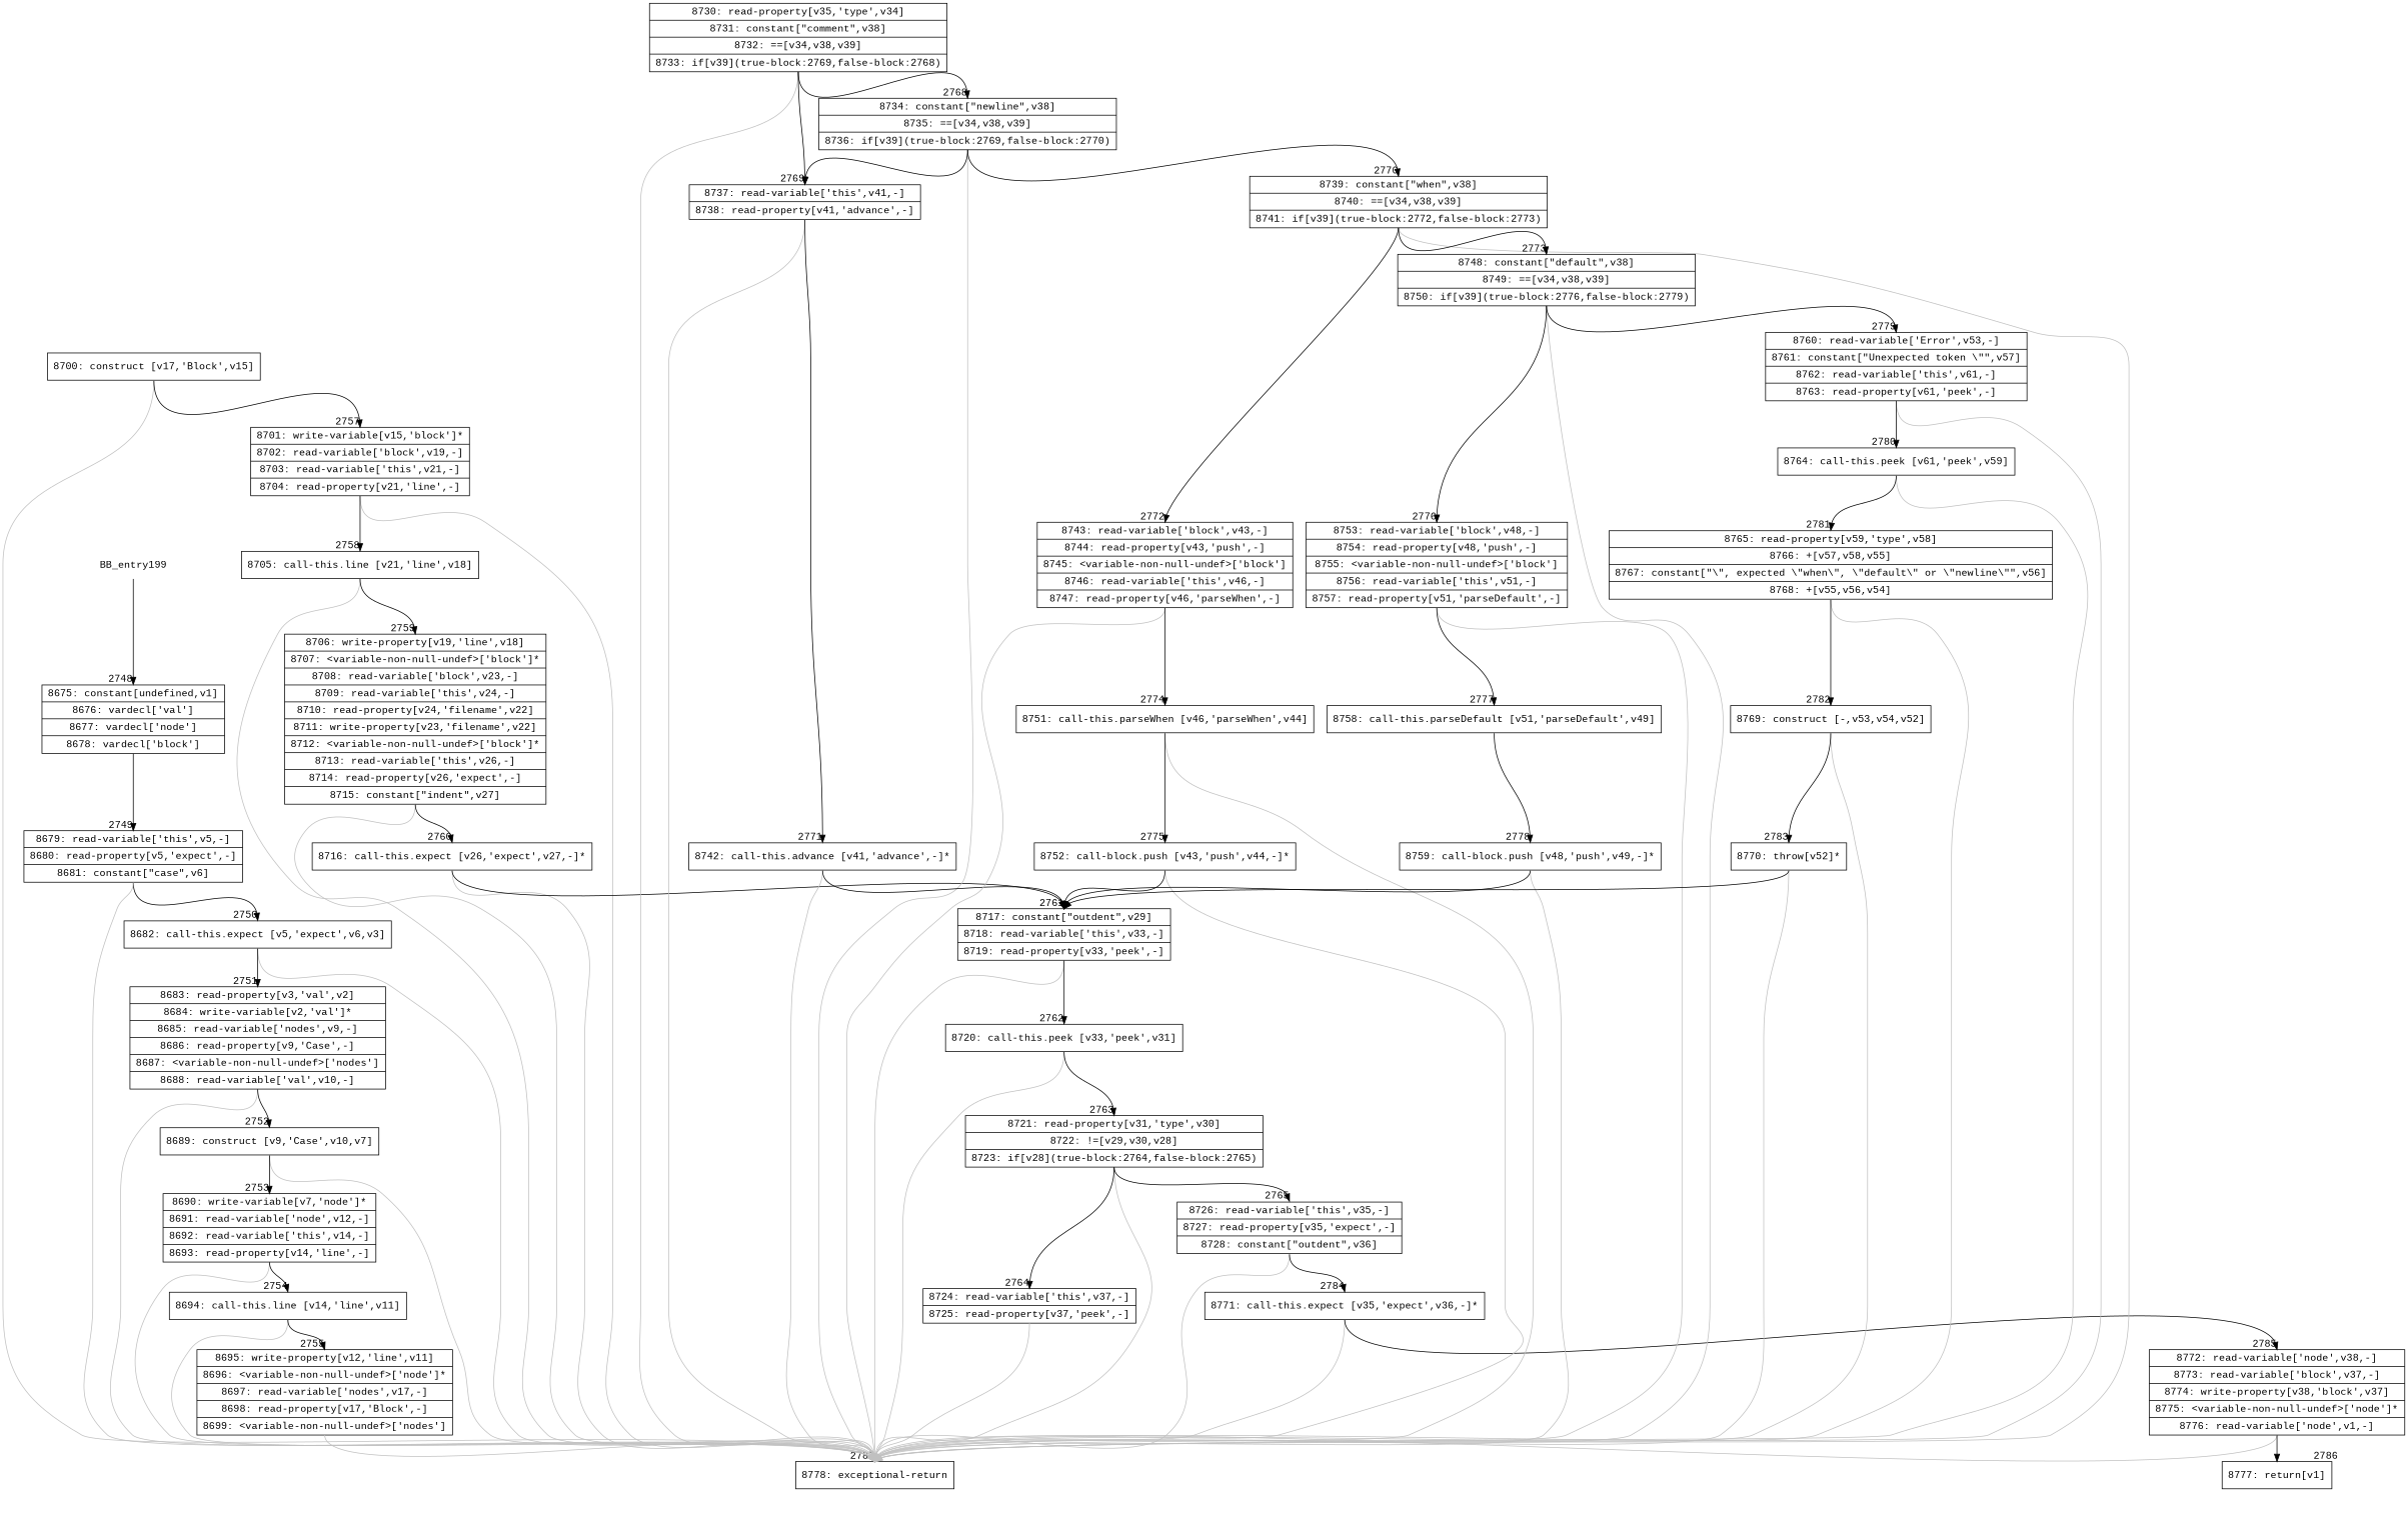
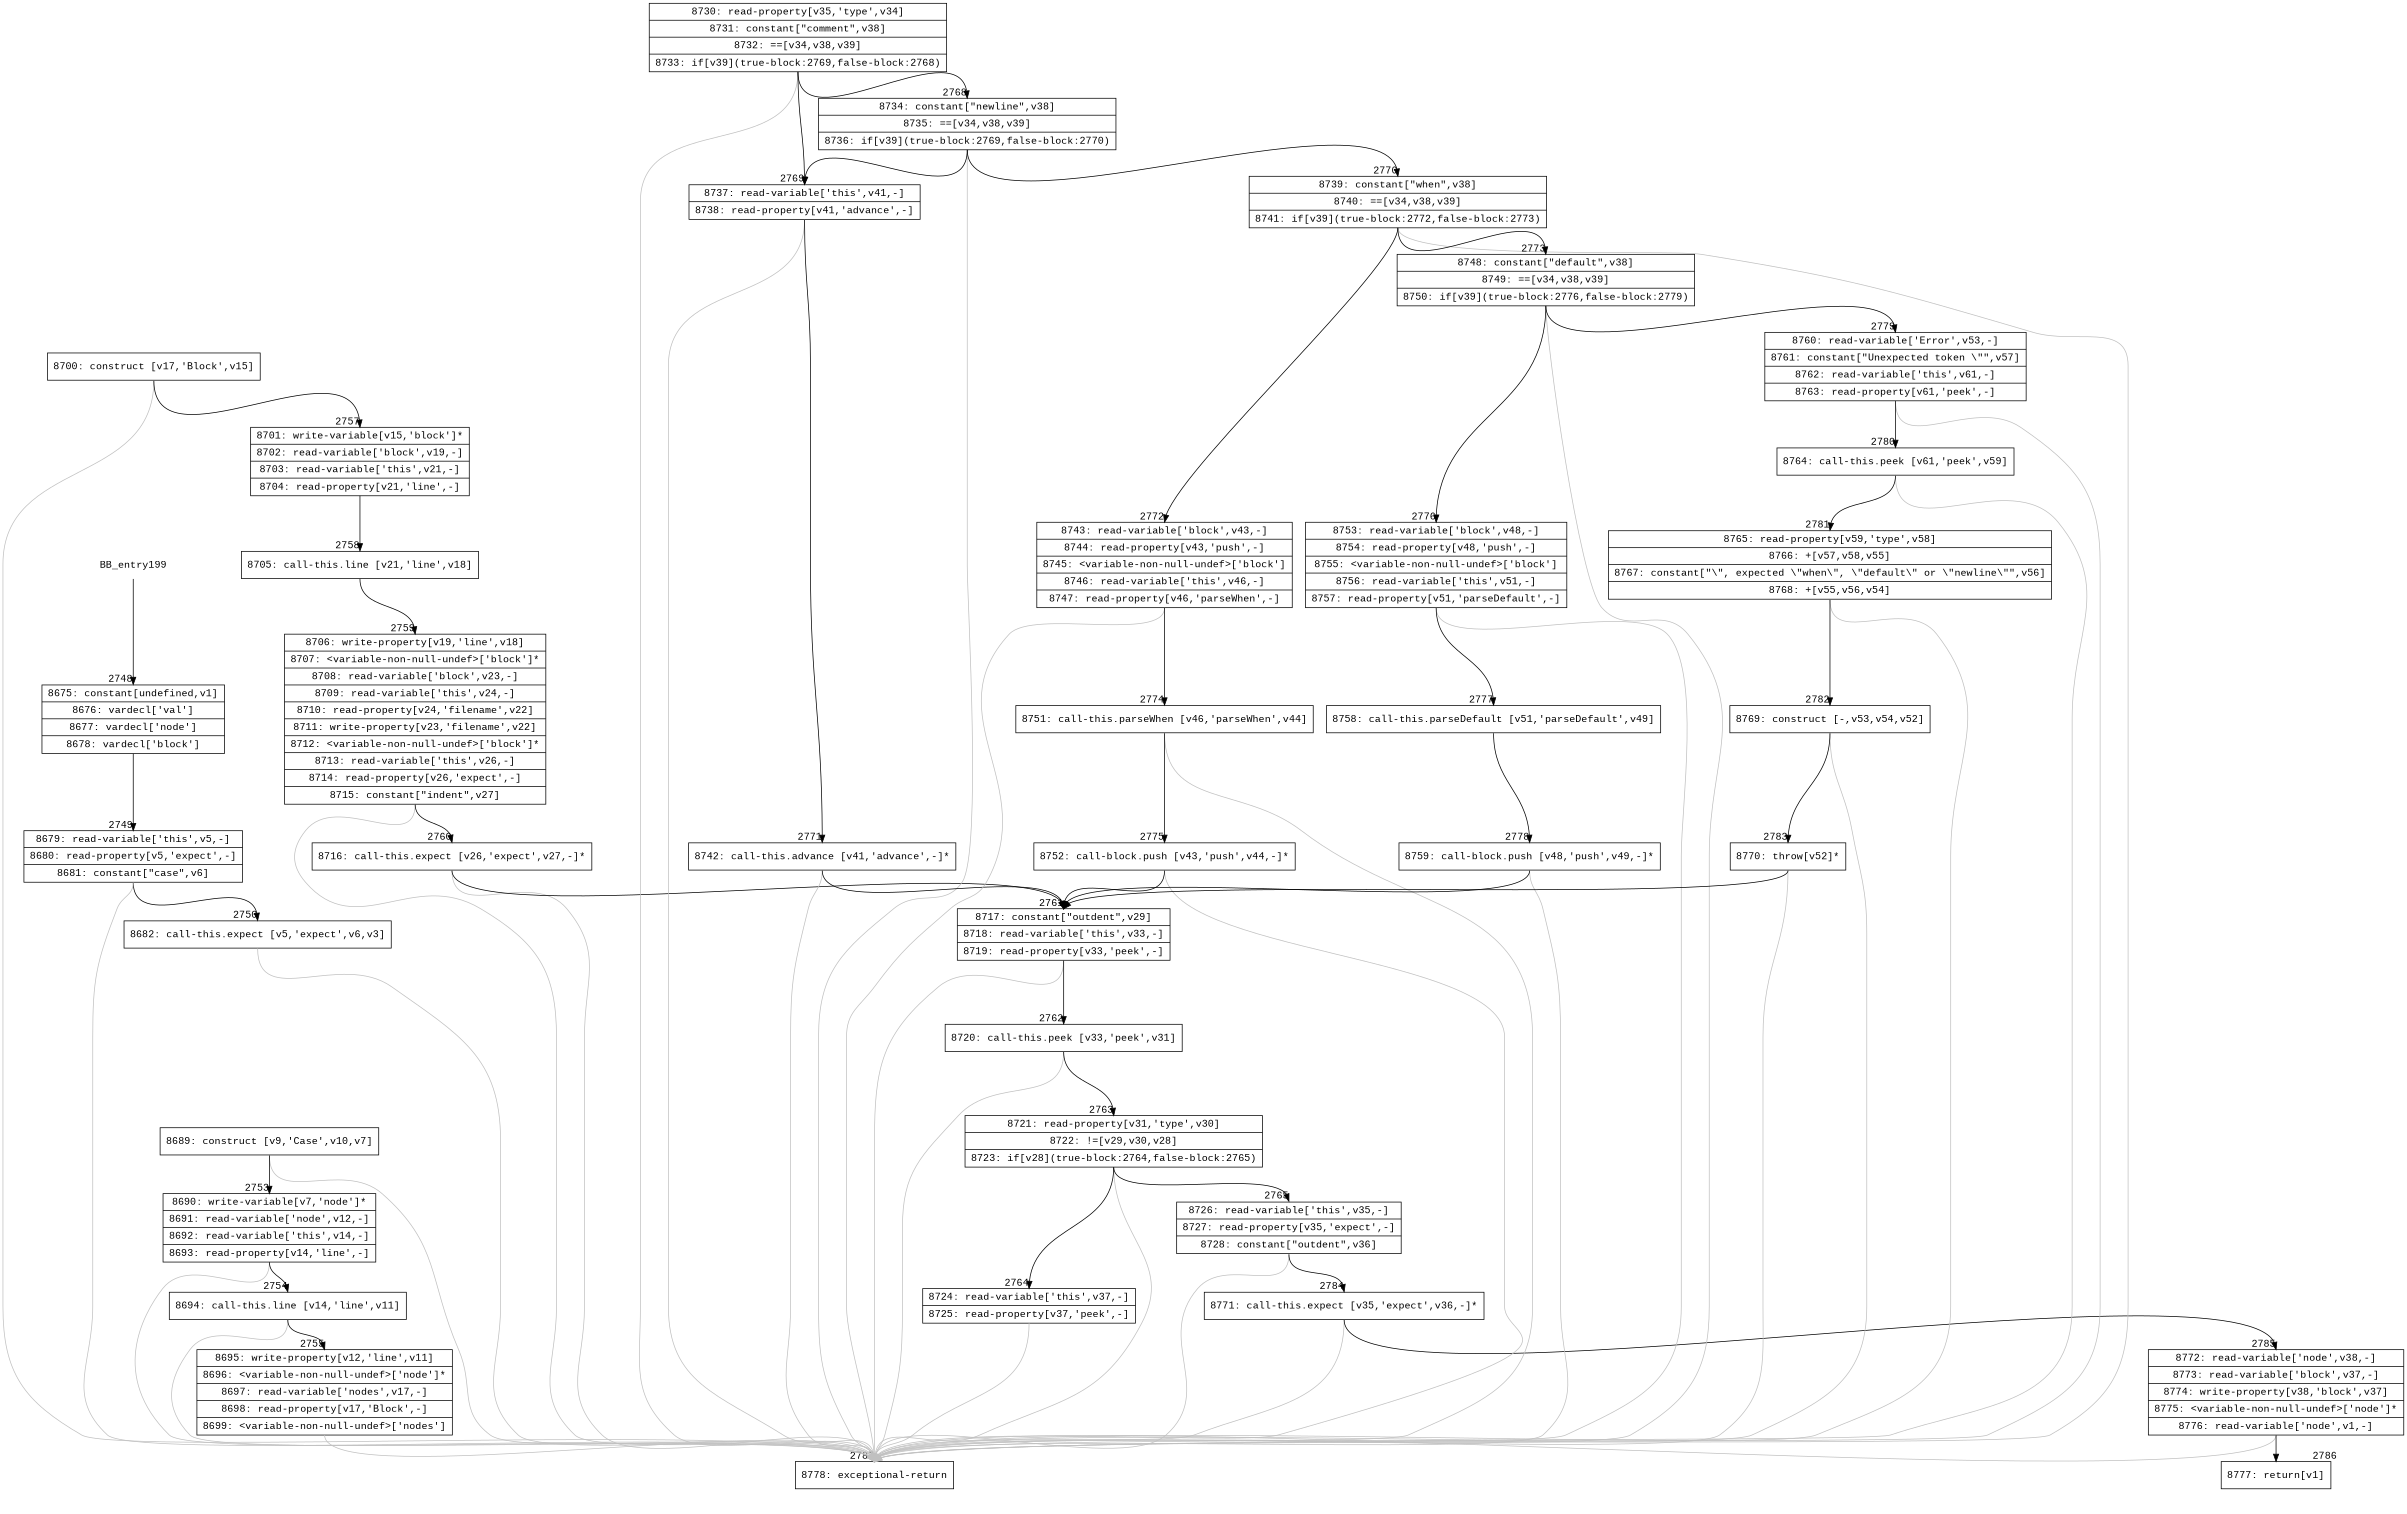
  digraph {
    fontname="Liberation Mono"
    rankdir=TD
    node [fontname="Liberation Mono" shape=record]
    edge [fontname="Liberation Mono" headport=n tailport=s]
    n1 [label=BB_entry199 shape=none]
    n2 [label="{8675: constant[undefined,v1]|8676: vardecl['val']|8677: vardecl['node']|8678: vardecl['block']}"]
    n3 [label="{8679: read-variable['this',v5,-]|8680: read-property[v5,'expect',-]|8681: constant[\"case\",v6]}"]
    n4 [label="{8682: call-this.expect [v5,'expect',v6,v3]}"]
    n5 [label="{8778: exceptional-return}"]
-   n6 [label="{8683: read-property[v3,'val',v2]|8684: write-variable[v2,'val']*|8685: read-variable['nodes',v9,-]|8686: read-property[v9,'Case',-]|8687: \<variable-non-null-undef\>['nodes']|8688: read-variable['val',v10,-]}"]
    n7 [label="{8689: construct [v9,'Case',v10,v7]}"]
    n8 [label="{8690: write-variable[v7,'node']*|8691: read-variable['node',v12,-]|8692: read-variable['this',v14,-]|8693: read-property[v14,'line',-]}"]
    n9 [label="{8694: call-this.line [v14,'line',v11]}"]
    n10 [label="{8695: write-property[v12,'line',v11]|8696: \<variable-non-null-undef\>['node']*|8697: read-variable['nodes',v17,-]|8698: read-property[v17,'Block',-]|8699: \<variable-non-null-undef\>['nodes']}"]
    n11 [label="{8700: construct [v17,'Block',v15]}"]
    n12 [label="{8701: write-variable[v15,'block']*|8702: read-variable['block',v19,-]|8703: read-variable['this',v21,-]|8704: read-property[v21,'line',-]}"]
    n13 [label="{8705: call-this.line [v21,'line',v18]}"]
    n14 [label="{8706: write-property[v19,'line',v18]|8707: \<variable-non-null-undef\>['block']*|8708: read-variable['block',v23,-]|8709: read-variable['this',v24,-]|8710: read-property[v24,'filename',v22]|8711: write-property[v23,'filename',v22]|8712: \<variable-non-null-undef\>['block']*|8713: read-variable['this',v26,-]|8714: read-property[v26,'expect',-]|8715: constant[\"indent\",v27]}"]
    n15 [label="{8716: call-this.expect [v26,'expect',v27,-]*}"]
    n16 [label="{8717: constant[\"outdent\",v29]|8718: read-variable['this',v33,-]|8719: read-property[v33,'peek',-]}"]
    n17 [label="{8720: call-this.peek [v33,'peek',v31]}"]
    n18 [label="{8721: read-property[v31,'type',v30]|8722: !=[v29,v30,v28]|8723: if[v28](true-block:2764,false-block:2765)}"]
    n19 [label="{8724: read-variable['this',v37,-]|8725: read-property[v37,'peek',-]}"]
    n20 [label="{8726: read-variable['this',v35,-]|8727: read-property[v35,'expect',-]|8728: constant[\"outdent\",v36]}"]
    n21 [label="{8771: call-this.expect [v35,'expect',v36,-]*}"]
    n22 [label="{8772: read-variable['node',v38,-]|8773: read-variable['block',v37,-]|8774: write-property[v38,'block',v37]|8775: \<variable-non-null-undef\>['node']*|8776: read-variable['node',v1,-]}"]
    n23 [label="{8730: read-property[v35,'type',v34]|8731: constant[\"comment\",v38]|8732: ==[v34,v38,v39]|8733: if[v39](true-block:2769,false-block:2768)}"]
    n24 [label="{8737: read-variable['this',v41,-]|8738: read-property[v41,'advance',-]}"]
    n25 [label="{8734: constant[\"newline\",v38]|8735: ==[v34,v38,v39]|8736: if[v39](true-block:2769,false-block:2770)}"]
    n26 [label="{8777: return[v1]}"]
    n27 [label="{8742: call-this.advance [v41,'advance',-]*}"]
    n28 [label="{8739: constant[\"when\",v38]|8740: ==[v34,v38,v39]|8741: if[v39](true-block:2772,false-block:2773)}"]
    n29 [label="{8743: read-variable['block',v43,-]|8744: read-property[v43,'push',-]|8745: \<variable-non-null-undef\>['block']|8746: read-variable['this',v46,-]|8747: read-property[v46,'parseWhen',-]}"]
    n30 [label="{8748: constant[\"default\",v38]|8749: ==[v34,v38,v39]|8750: if[v39](true-block:2776,false-block:2779)}"]
    n31 [label="{8751: call-this.parseWhen [v46,'parseWhen',v44]}"]
    n32 [label="{8753: read-variable['block',v48,-]|8754: read-property[v48,'push',-]|8755: \<variable-non-null-undef\>['block']|8756: read-variable['this',v51,-]|8757: read-property[v51,'parseDefault',-]}"]
    n33 [label="{8760: read-variable['Error',v53,-]|8761: constant[\"Unexpected token \\\"\",v57]|8762: read-variable['this',v61,-]|8763: read-property[v61,'peek',-]}"]
    n34 [label="{8752: call-block.push [v43,'push',v44,-]*}"]
    n35 [label="{8758: call-this.parseDefault [v51,'parseDefault',v49]}"]
    n36 [label="{8764: call-this.peek [v61,'peek',v59]}"]
    n37 [label="{8759: call-block.push [v48,'push',v49,-]*}"]
    n38 [label="{8765: read-property[v59,'type',v58]|8766: +[v57,v58,v55]|8767: constant[\"\\\", expected \\\"when\\\", \\\"default\\\" or \\\"newline\\\"\",v56]|8768: +[v55,v56,v54]}"]
    n39 [label="{8769: construct [-,v53,v54,v52]}"]
    n40 [label="{8770: throw[v52]*}"]
    n1 -> n2 [headlabel="    2748"]
    n2 -> n3 [headlabel="      2749"]
    n3 -> n4 [headlabel="      2750"]
    n3 -> n5 [color=gray headlabel="      2787"]
    n4 -> n5 [color=gray]
-   n4 -> n6 [headlabel="      2751"]
-   n6 -> n5 [color=gray]
-   n6 -> n7 [headlabel="      2752"]
    n7 -> n5 [color=gray]
    n7 -> n8 [headlabel="      2753"]
    n8 -> n5 [color=gray]
    n8 -> n9 [headlabel="      2754"]
    n9 -> n5 [color=gray]
    n9 -> n10 [headlabel="      2755"]
    n10 -> n5 [color=gray]
    n11 -> n5 [color=gray]
    n11 -> n12 [headlabel="      2757"]
-   n12 -> n5 [color=gray]
    n12 -> n13 [headlabel="      2758"]
-   n13 -> n5 [color=gray]
    n13 -> n14 [headlabel="      2759"]
    n14 -> n5 [color=gray]
    n14 -> n15 [headlabel="      2760"]
    n15 -> n5 [color=gray]
    n15 -> n16 [headlabel="      2761"]
    n16 -> n5 [color=gray]
    n16 -> n17 [headlabel="      2762"]
    n17 -> n5 [color=gray]
    n17 -> n18 [headlabel="      2763"]
    n18 -> n5 [color=gray]
    n18 -> n19 [headlabel="      2764"]
    n18 -> n20 [headlabel="      2765"]
    n19 -> n5 [color=gray]
    n20 -> n5 [color=gray]
    n20 -> n21 [headlabel="      2784"]
    n21 -> n5 [color=gray]
    n21 -> n22 [headlabel="      2785"]
    n22 -> n5 [color=gray]
    n22 -> n26 [headlabel="      2786"]
    n23 -> n5 [color=gray]
    n23 -> n24 [headlabel="      2769"]
    n23 -> n25 [headlabel="      2768"]
    n24 -> n5 [color=gray]
    n24 -> n27 [headlabel="      2771"]
    n25 -> n5 [color=gray]
    n25 -> n24
    n25 -> n28 [headlabel="      2770"]
    n27 -> n5 [color=gray]
    n27 -> n16
    n28 -> n5 [color=gray]
    n28 -> n29 [headlabel="      2772"]
    n28 -> n30 [headlabel="      2773"]
    n29 -> n5 [color=gray]
    n29 -> n31 [headlabel="      2774"]
    n30 -> n5 [color=gray]
    n30 -> n32 [headlabel="      2776"]
    n30 -> n33 [headlabel="      2779"]
    n31 -> n5 [color=gray]
    n31 -> n34 [headlabel="      2775"]
    n32 -> n5 [color=gray]
    n32 -> n35 [headlabel="      2777"]
    n33 -> n5 [color=gray]
    n33 -> n36 [headlabel="      2780"]
    n34 -> n5 [color=gray]
    n34 -> n16
    n35 -> n37 [headlabel="      2778"]
    n36 -> n5 [color=gray]
    n36 -> n38 [headlabel="      2781"]
    n37 -> n5 [color=gray]
    n37 -> n16
    n38 -> n5 [color=gray]
    n38 -> n39 [headlabel="      2782"]
    n39 -> n5 [color=gray]
    n39 -> n40 [headlabel="      2783"]
    n40 -> n5 [color=gray]
    n40 -> n16
  }
